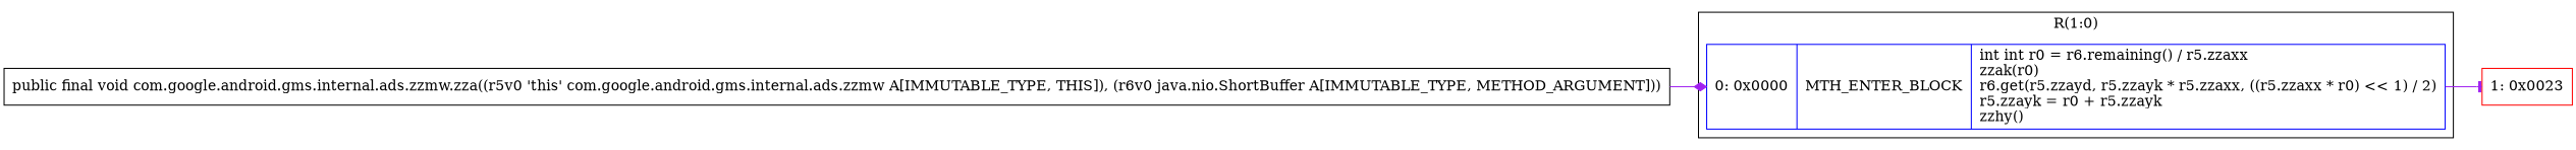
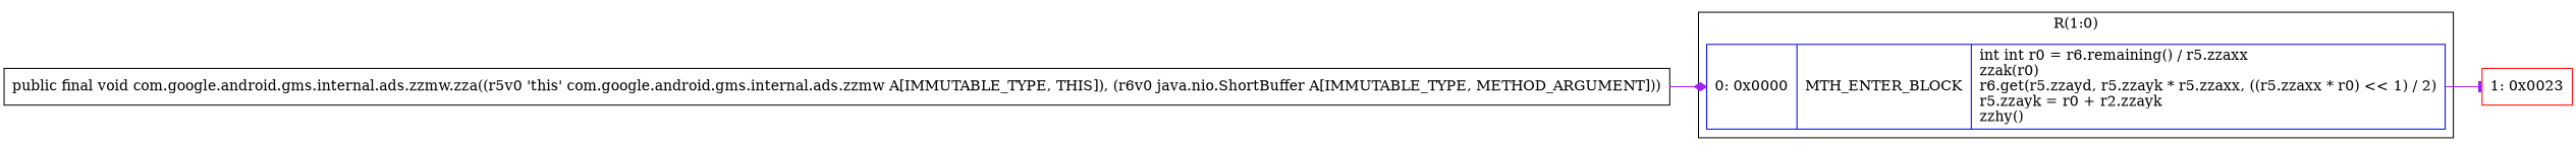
  digraph {
    rankdir=LR
    node [shape=record]
    edge [color=purple]
-   n1 [color=blue label="{0\:\ 0x0000|MTH_ENTER_BLOCK\l|int int r0 = r6.remaining() \/ r5.zzaxx\lzzak(r0)\lr6.get(r5.zzayd, r5.zzayk * r5.zzaxx, ((r5.zzaxx * r0) \<\< 1) \/ 2)\lr5.zzayk = r0 + r5.zzayk\lzzhy()\l}"]
+   n1 [color=blue label="{0\:\ 0x0000|MTH_ENTER_BLOCK\l|int int r0 = r6.remaining() \/ r5.zzaxx\lzzak(r0)\lr6.get(r5.zzayd, r5.zzayk * r5.zzaxx, ((r5.zzaxx * r0) \<\< 1) \/ 2)\lr5.zzayk = r0 + r2.zzayk\lzzhy()\l}"]
    n2 [color=red label="{1\:\ 0x0023}"]
    n3 [label="{public final void com.google.android.gms.internal.ads.zzmw.zza((r5v0 'this' com.google.android.gms.internal.ads.zzmw A[IMMUTABLE_TYPE, THIS]), (r6v0 java.nio.ShortBuffer A[IMMUTABLE_TYPE, METHOD_ARGUMENT])) }"]
    subgraph cluster_1 {
      label="R(1:0)"
      n1
    }
    n1 -> n2 [arrowhead=tee]
    n3 -> n1 [arrowhead=diamond]
  }
